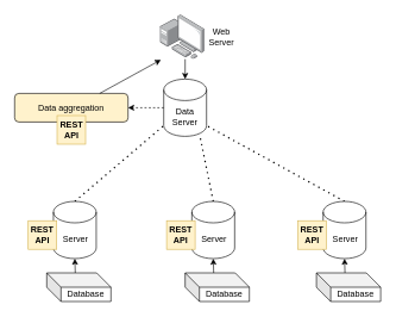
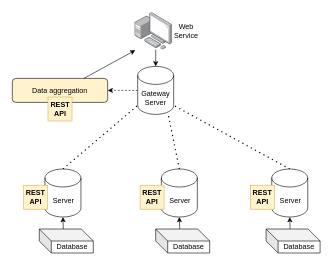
  <mxCell id="0" />
  <mxCell id="1" parent="0" />
  <mxCell id="2" value="" style="image;points=[];aspect=fixed;html=1;align=center;shadow=0;dashed=0;image=img/lib/allied_telesis/computer_and_terminals/Personal_Computer_with_Server.svg;" parent="1" vertex="1"><mxGeometry x="224" y="20" width="62.4" height="62.4" as="geometry" /></mxCell>
- <mxCell id="3" value="Data Server" style="shape=cylinder3;whiteSpace=wrap;html=1;boundedLbl=1;backgroundOutline=1;size=15;" parent="1" vertex="1"><mxGeometry x="229" y="110" width="60" height="80" as="geometry" /></mxCell>
+ <mxCell id="3" value="Gateway Server" style="shape=cylinder3;whiteSpace=wrap;html=1;boundedLbl=1;backgroundOutline=1;size=15;" parent="1" vertex="1"><mxGeometry x="229" y="110" width="60" height="80" as="geometry" /></mxCell>
  <mxCell id="4" value="Data aggregation" style="rounded=1;whiteSpace=wrap;html=1;fillColor=#fff2cc;" parent="1" vertex="1"><mxGeometry x="20" y="130" width="159" height="40" as="geometry" /></mxCell>
  <mxCell id="5" value="" style="endArrow=none;dashed=1;html=1;dashPattern=1 3;strokeWidth=2;rounded=0;exitX=0.5;exitY=0;exitDx=0;exitDy=0;exitPerimeter=0;entryX=0;entryY=1;entryDx=0;entryDy=-15;entryPerimeter=0;" parent="1" source="24" target="3" edge="1"><mxGeometry width="50" height="50" relative="1" as="geometry"><mxPoint x="123.4" y="281" as="sourcePoint" /><mxPoint x="280" y="191" as="targetPoint" /></mxGeometry></mxCell>
  <mxCell id="6" value="" style="endArrow=none;dashed=1;html=1;dashPattern=1 3;strokeWidth=2;rounded=0;exitX=0.5;exitY=0;exitDx=0;exitDy=0;exitPerimeter=0;" parent="1" source="19" edge="1"><mxGeometry width="50" height="50" relative="1" as="geometry"><mxPoint x="317.4" y="281" as="sourcePoint" /><mxPoint x="280" y="191" as="targetPoint" /></mxGeometry></mxCell>
  <mxCell id="7" value="" style="endArrow=none;dashed=1;html=1;dashPattern=1 3;strokeWidth=2;rounded=0;exitX=0.5;exitY=0;exitDx=0;exitDy=0;exitPerimeter=0;entryX=1;entryY=1;entryDx=0;entryDy=-15;entryPerimeter=0;" parent="1" source="14" target="3" edge="1"><mxGeometry width="50" height="50" relative="1" as="geometry"><mxPoint x="230" y="241" as="sourcePoint" /><mxPoint x="280" y="191" as="targetPoint" /></mxGeometry></mxCell>
  <mxCell id="8" value="" style="endArrow=classic;html=1;rounded=0;exitX=0.561;exitY=0.994;exitDx=0;exitDy=0;exitPerimeter=0;entryX=0.5;entryY=0;entryDx=0;entryDy=0;entryPerimeter=0;" parent="1" source="2" target="3" edge="1"><mxGeometry width="50" height="50" relative="1" as="geometry"><mxPoint x="230" y="241" as="sourcePoint" /><mxPoint x="280" y="191" as="targetPoint" /></mxGeometry></mxCell>
  <mxCell id="9" value="" style="endArrow=classic;html=1;rounded=0;entryX=1;entryY=0.5;entryDx=0;entryDy=0;exitX=0;exitY=0.5;exitDx=0;exitDy=0;exitPerimeter=0;dashed=1;" parent="1" source="3" target="4" edge="1"><mxGeometry width="50" height="50" relative="1" as="geometry"><mxPoint x="230" y="241" as="sourcePoint" /><mxPoint x="280" y="191" as="targetPoint" /></mxGeometry></mxCell>
  <mxCell id="10" value="" style="endArrow=classic;html=1;rounded=0;exitX=0.75;exitY=0;exitDx=0;exitDy=0;entryX=0.016;entryY=1.01;entryDx=0;entryDy=0;entryPerimeter=0;" parent="1" source="4" target="2" edge="1"><mxGeometry width="50" height="50" relative="1" as="geometry"><mxPoint x="230" y="241" as="sourcePoint" /><mxPoint x="280" y="191" as="targetPoint" /></mxGeometry></mxCell>
- <mxCell id="11" value="Web Server" style="text;html=1;strokeColor=none;fillColor=none;align=center;verticalAlign=middle;whiteSpace=wrap;rounded=0;" parent="1" vertex="1"><mxGeometry x="279.7" y="36.2" width="60" height="30" as="geometry" /></mxCell>
+ <mxCell id="11" value="Web Service" style="text;html=1;strokeColor=none;fillColor=none;align=center;verticalAlign=middle;whiteSpace=wrap;rounded=0;" parent="1" vertex="1"><mxGeometry x="279.7" y="36.2" width="60" height="30" as="geometry" /></mxCell>
  <mxCell id="12" value="&lt;b&gt;REST API&lt;/b&gt;" style="whiteSpace=wrap;html=1;aspect=fixed;fillColor=#fff2cc;strokeColor=#d6b656;" parent="1" vertex="1"><mxGeometry x="79.5" y="161" width="40" height="40" as="geometry" /></mxCell>
  <mxCell id="13" value="" style="group" vertex="1" connectable="0" parent="1"><mxGeometry x="417" y="281" width="116" height="140" as="geometry" /></mxCell>
  <mxCell id="14" value="&amp;nbsp;Server" style="shape=cylinder3;whiteSpace=wrap;html=1;boundedLbl=1;backgroundOutline=1;size=15;" parent="13" vertex="1"><mxGeometry x="35.4" width="60" height="80" as="geometry" /></mxCell>
  <mxCell id="15" value="Database" style="shape=cube;whiteSpace=wrap;html=1;boundedLbl=1;backgroundOutline=1;darkOpacity=0.05;darkOpacity2=0.1;" parent="13" vertex="1"><mxGeometry x="26" y="100" width="90" height="40" as="geometry" /></mxCell>
  <mxCell id="16" value="" style="endArrow=classic;html=1;rounded=0;exitX=0;exitY=0;exitDx=40;exitDy=0;exitPerimeter=0;entryX=0.5;entryY=1;entryDx=0;entryDy=0;entryPerimeter=0;" parent="13" source="15" target="14" edge="1"><mxGeometry width="50" height="50" relative="1" as="geometry"><mxPoint x="-127" y="20" as="sourcePoint" /><mxPoint x="-18" y="65" as="targetPoint" /></mxGeometry></mxCell>
  <mxCell id="17" value="&lt;b&gt;REST API&lt;/b&gt;" style="whiteSpace=wrap;html=1;aspect=fixed;fillColor=#fff2cc;strokeColor=#d6b656;" parent="13" vertex="1"><mxGeometry y="27" width="40" height="40" as="geometry" /></mxCell>
  <mxCell id="18" value="" style="group" vertex="1" connectable="0" parent="1"><mxGeometry x="233" y="281" width="116" height="140" as="geometry" /></mxCell>
  <mxCell id="19" value="&amp;nbsp;Server" style="shape=cylinder3;whiteSpace=wrap;html=1;boundedLbl=1;backgroundOutline=1;size=15;" vertex="1" parent="18"><mxGeometry x="35.4" width="60" height="80" as="geometry" /></mxCell>
  <mxCell id="20" value="Database" style="shape=cube;whiteSpace=wrap;html=1;boundedLbl=1;backgroundOutline=1;darkOpacity=0.05;darkOpacity2=0.1;" vertex="1" parent="18"><mxGeometry x="26" y="100" width="90" height="40" as="geometry" /></mxCell>
  <mxCell id="21" value="" style="endArrow=classic;html=1;rounded=0;exitX=0;exitY=0;exitDx=40;exitDy=0;exitPerimeter=0;entryX=0.5;entryY=1;entryDx=0;entryDy=0;entryPerimeter=0;" edge="1" parent="18" source="20" target="19"><mxGeometry width="50" height="50" relative="1" as="geometry"><mxPoint x="-127" y="20" as="sourcePoint" /><mxPoint x="-18" y="65" as="targetPoint" /></mxGeometry></mxCell>
  <mxCell id="22" value="&lt;b&gt;REST API&lt;/b&gt;" style="whiteSpace=wrap;html=1;aspect=fixed;fillColor=#fff2cc;strokeColor=#d6b656;" vertex="1" parent="18"><mxGeometry y="27" width="40" height="40" as="geometry" /></mxCell>
  <mxCell id="23" value="" style="group" vertex="1" connectable="0" parent="1"><mxGeometry x="39" y="281" width="116" height="140" as="geometry" /></mxCell>
  <mxCell id="24" value="&amp;nbsp;Server" style="shape=cylinder3;whiteSpace=wrap;html=1;boundedLbl=1;backgroundOutline=1;size=15;" vertex="1" parent="23"><mxGeometry x="35.4" width="60" height="80" as="geometry" /></mxCell>
  <mxCell id="25" value="Database" style="shape=cube;whiteSpace=wrap;html=1;boundedLbl=1;backgroundOutline=1;darkOpacity=0.05;darkOpacity2=0.1;" vertex="1" parent="23"><mxGeometry x="26" y="100" width="90" height="40" as="geometry" /></mxCell>
  <mxCell id="26" value="" style="endArrow=classic;html=1;rounded=0;exitX=0;exitY=0;exitDx=40;exitDy=0;exitPerimeter=0;entryX=0.5;entryY=1;entryDx=0;entryDy=0;entryPerimeter=0;" edge="1" parent="23" source="25" target="24"><mxGeometry width="50" height="50" relative="1" as="geometry"><mxPoint x="-127" y="20" as="sourcePoint" /><mxPoint x="-18" y="65" as="targetPoint" /></mxGeometry></mxCell>
  <mxCell id="27" value="&lt;b&gt;REST API&lt;/b&gt;" style="whiteSpace=wrap;html=1;aspect=fixed;fillColor=#fff2cc;strokeColor=#d6b656;" vertex="1" parent="23"><mxGeometry y="27" width="40" height="40" as="geometry" /></mxCell>
